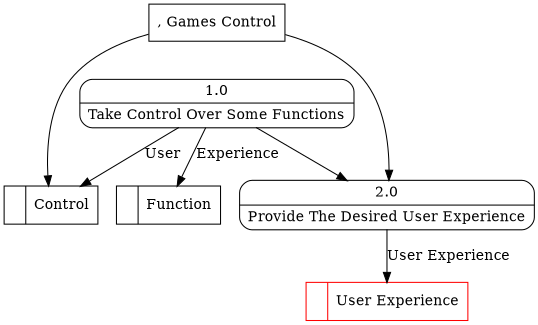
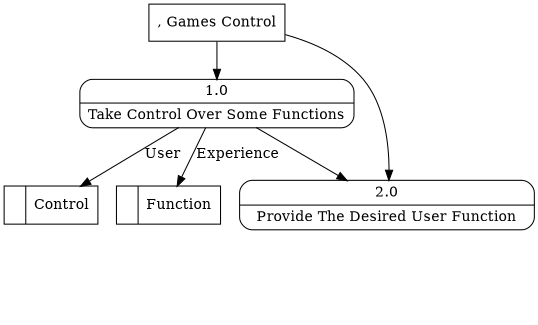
  digraph {
    node [shape=record]
    n1 [label="<f0>  |<f1> Control "]
    n2 [label="<f0>  |<f1> Function "]
-   n3 [color=red label="<f0>  |<f1> User Experience "]
    n4 [label=", Games Control" shape=box]
    n5 [label="{<f0> 1.0|<f1> Take Control Over Some Functions }" shape=Mrecord]
-   n6 [label="{<f0> 2.0|<f1> Provide The Desired User Experience }" shape=Mrecord]
-   n4 -> n1
+   n6 [label="{<f0> 2.0|<f1> Provide The Desired User Function }" shape=Mrecord]
+   n4 -> n5
    n4 -> n6
    n5 -> n1 [label=User]
    n5 -> n2 [label=Experience]
    n5 -> n6
-   n6 -> n3 [label="User Experience"]
  }
